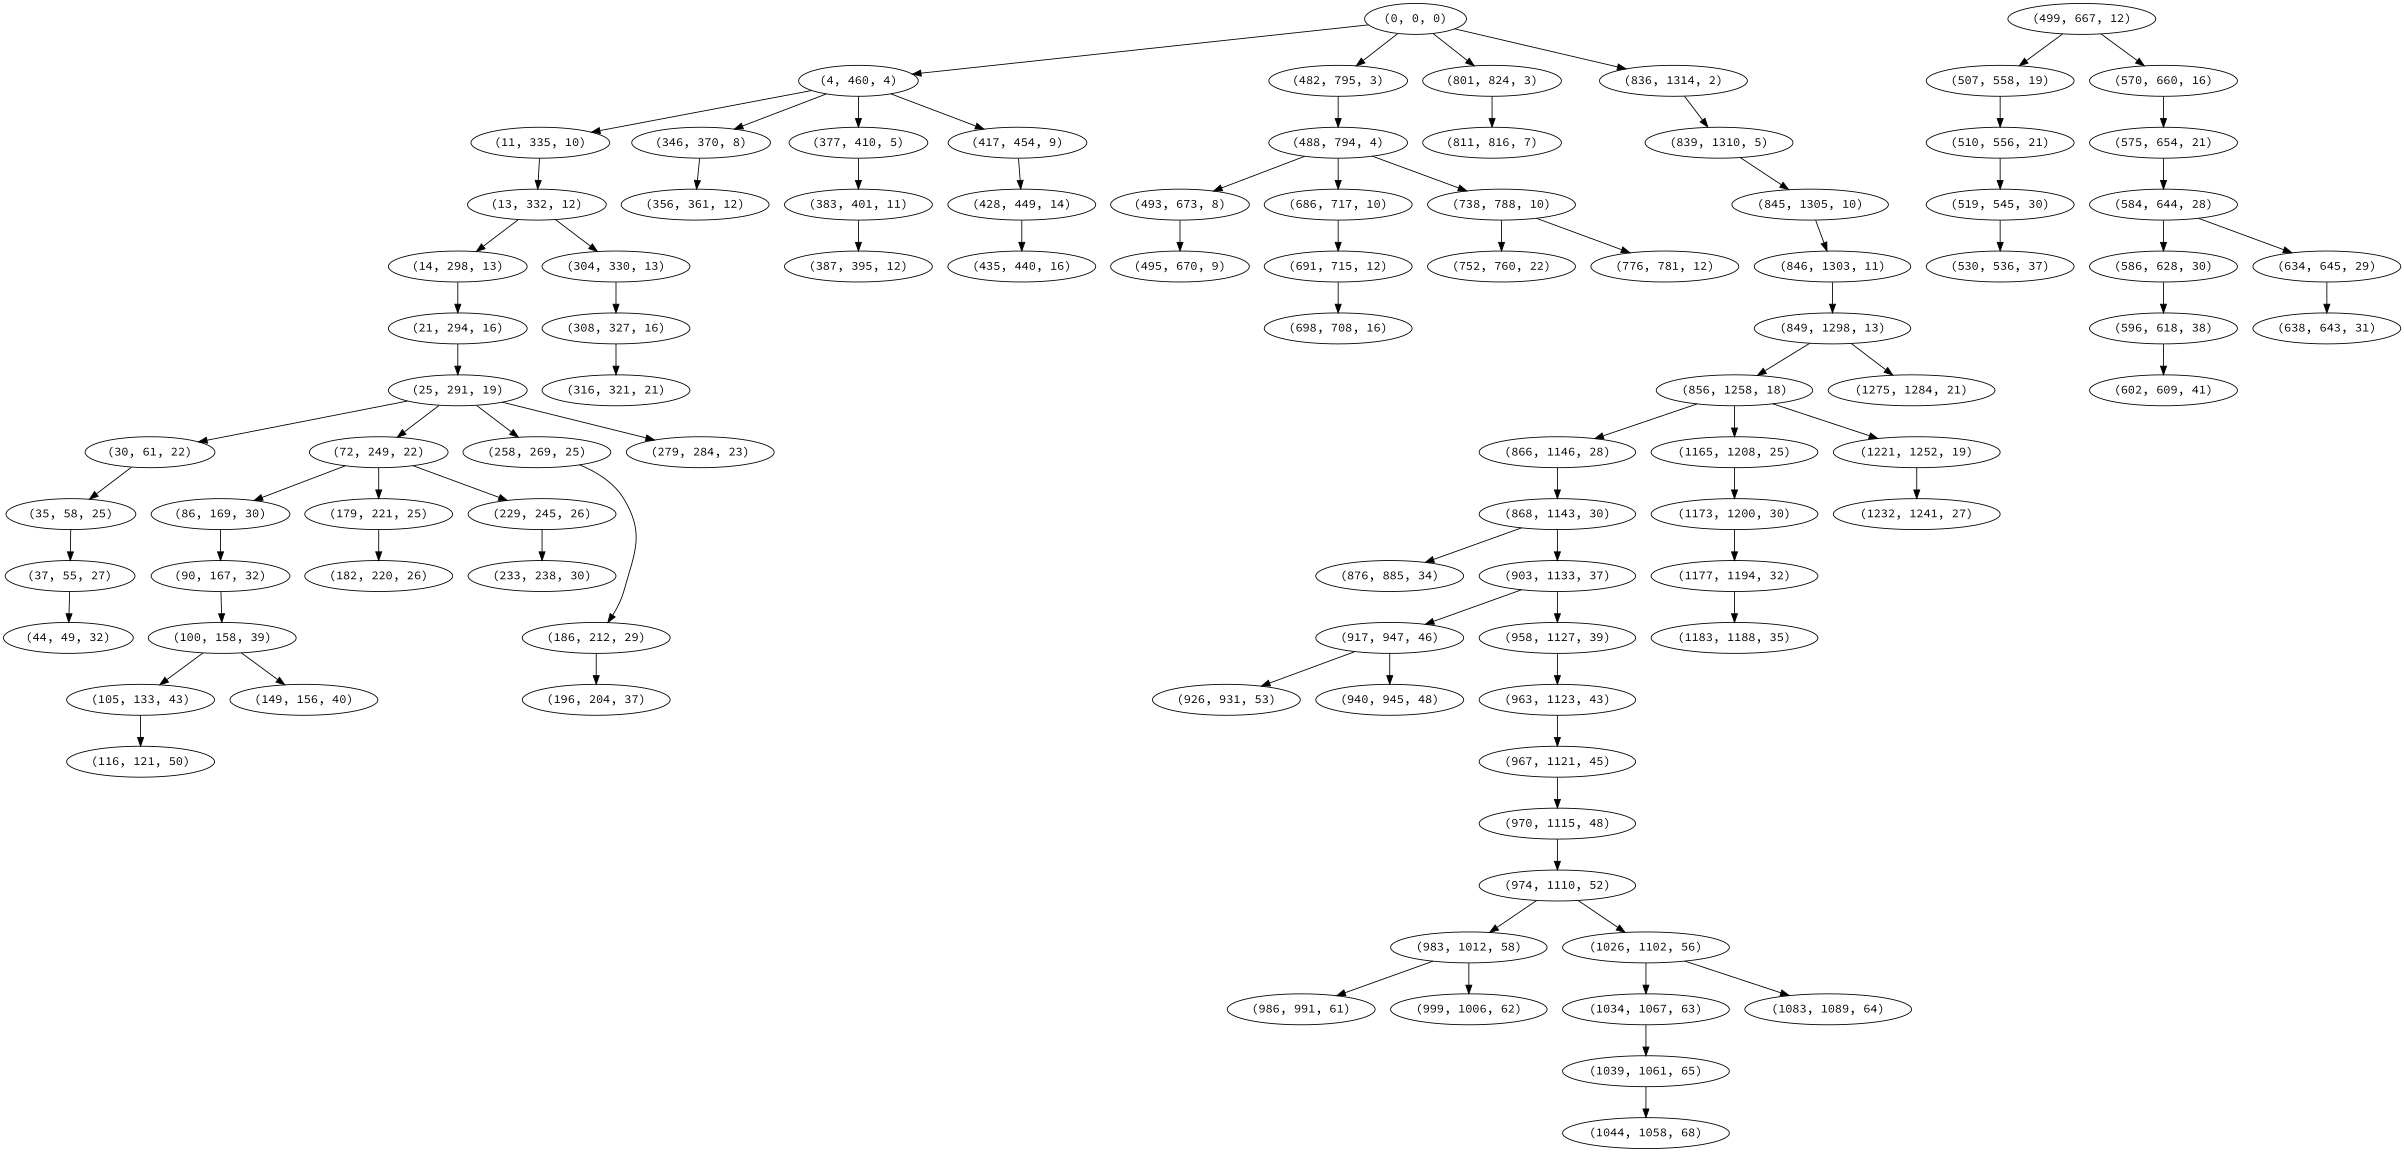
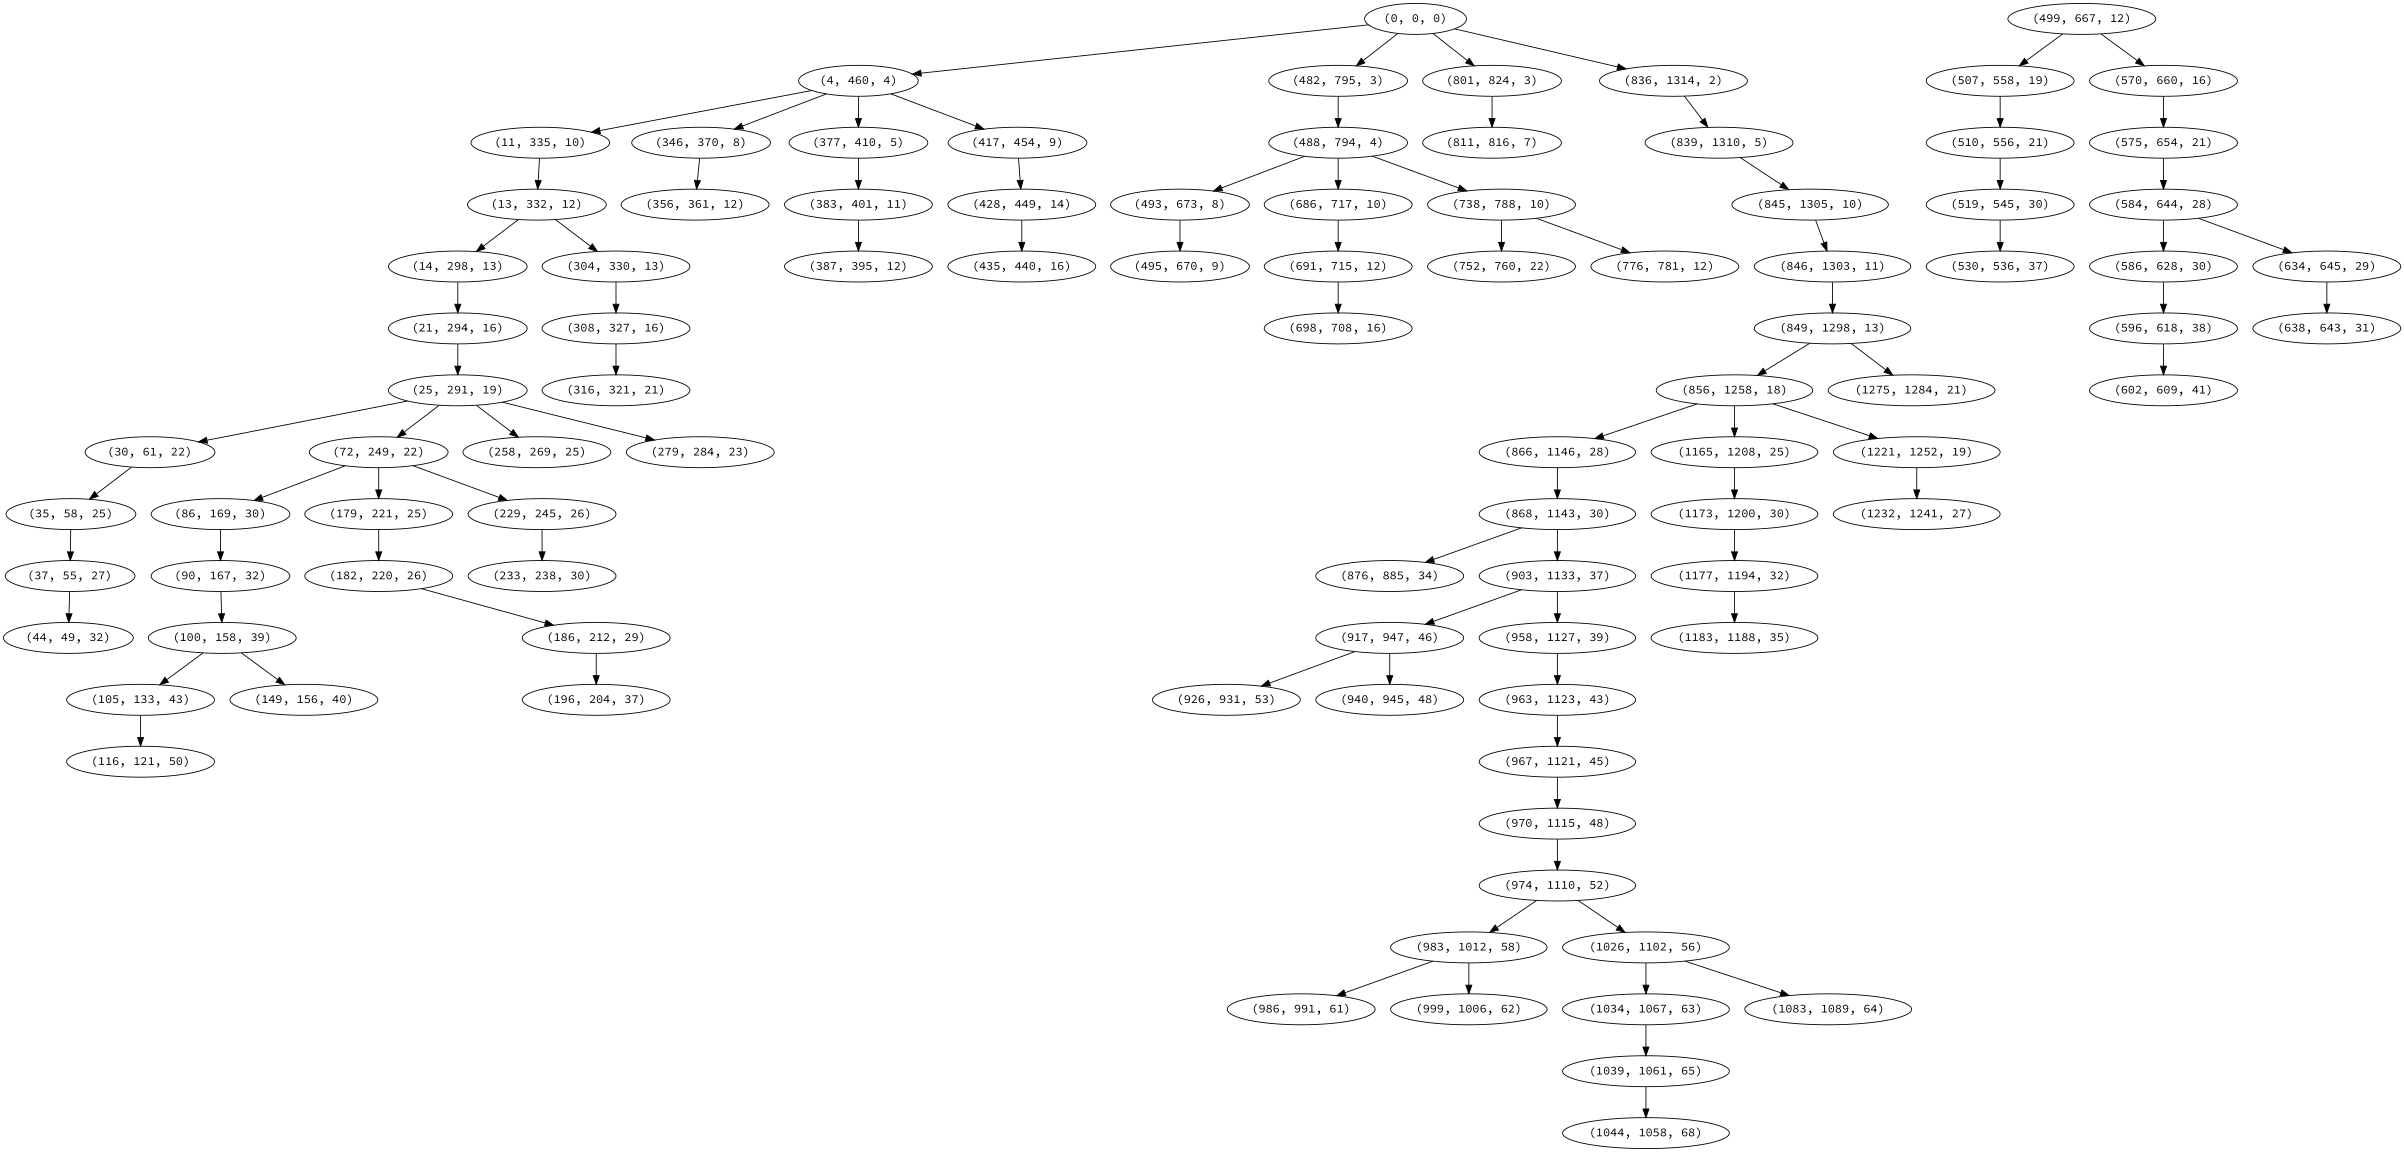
  digraph {
    fontname="Source Code Pro"
    node [fontname="Source Code Pro"]
    edge [fontname="Source Code Pro"]
    "(0, 0, 0)"
    "(4, 460, 4)"
    "(482, 795, 3)"
    "(801, 824, 3)"
    "(836, 1314, 2)"
    "(11, 335, 10)"
    "(346, 370, 8)"
    "(377, 410, 5)"
    "(417, 454, 9)"
    "(488, 794, 4)"
    "(811, 816, 7)"
    "(839, 1310, 5)"
    "(13, 332, 12)"
    "(356, 361, 12)"
    "(383, 401, 11)"
    "(428, 449, 14)"
    "(14, 298, 13)"
    "(304, 330, 13)"
    "(21, 294, 16)"
    "(308, 327, 16)"
    "(25, 291, 19)"
    "(30, 61, 22)"
    "(72, 249, 22)"
    "(258, 269, 25)"
    "(279, 284, 23)"
    "(35, 58, 25)"
    "(86, 169, 30)"
    "(179, 221, 25)"
    "(229, 245, 26)"
    "(37, 55, 27)"
    "(44, 49, 32)"
    "(90, 167, 32)"
    "(182, 220, 26)"
    "(233, 238, 30)"
    "(100, 158, 39)"
    "(105, 133, 43)"
    "(149, 156, 40)"
    "(116, 121, 50)"
    "(186, 212, 29)"
    "(196, 204, 37)"
    "(316, 321, 21)"
    "(387, 395, 12)"
    "(435, 440, 16)"
    "(493, 673, 8)"
    "(686, 717, 10)"
    "(738, 788, 10)"
    "(495, 670, 9)"
    "(691, 715, 12)"
    "(752, 760, 22)"
    "(776, 781, 12)"
    "(499, 667, 12)"
    "(507, 558, 19)"
    "(570, 660, 16)"
    "(510, 556, 21)"
    "(575, 654, 21)"
    "(519, 545, 30)"
    "(530, 536, 37)"
    n58 [label="(584, 644, 28)"]
    "(586, 628, 30)"
    "(634, 645, 29)"
    "(596, 618, 38)"
    "(638, 643, 31)"
    "(602, 609, 41)"
    "(698, 708, 16)"
    "(845, 1305, 10)"
    "(846, 1303, 11)"
    "(849, 1298, 13)"
    "(856, 1258, 18)"
    "(1275, 1284, 21)"
    "(866, 1146, 28)"
    "(1165, 1208, 25)"
    "(1221, 1252, 19)"
    "(868, 1143, 30)"
    "(1173, 1200, 30)"
    "(1232, 1241, 27)"
    "(876, 885, 34)"
    "(903, 1133, 37)"
    "(917, 947, 46)"
    "(958, 1127, 39)"
    "(926, 931, 53)"
    "(940, 945, 48)"
    "(963, 1123, 43)"
    "(967, 1121, 45)"
    "(970, 1115, 48)"
    "(974, 1110, 52)"
    "(983, 1012, 58)"
    "(1026, 1102, 56)"
    "(986, 991, 61)"
    "(999, 1006, 62)"
    "(1034, 1067, 63)"
    "(1083, 1089, 64)"
    "(1039, 1061, 65)"
    "(1044, 1058, 68)"
    "(1177, 1194, 32)"
    "(1183, 1188, 35)"
    "(0, 0, 0)" -> "(4, 460, 4)"
    "(0, 0, 0)" -> "(482, 795, 3)"
    "(0, 0, 0)" -> "(801, 824, 3)"
    "(0, 0, 0)" -> "(836, 1314, 2)"
    "(4, 460, 4)" -> "(11, 335, 10)"
    "(4, 460, 4)" -> "(346, 370, 8)"
    "(4, 460, 4)" -> "(377, 410, 5)"
    "(4, 460, 4)" -> "(417, 454, 9)"
    "(482, 795, 3)" -> "(488, 794, 4)"
    "(801, 824, 3)" -> "(811, 816, 7)"
    "(836, 1314, 2)" -> "(839, 1310, 5)"
    "(11, 335, 10)" -> "(13, 332, 12)"
    "(346, 370, 8)" -> "(356, 361, 12)"
    "(377, 410, 5)" -> "(383, 401, 11)"
    "(417, 454, 9)" -> "(428, 449, 14)"
    "(488, 794, 4)" -> "(493, 673, 8)"
    "(488, 794, 4)" -> "(686, 717, 10)"
    "(488, 794, 4)" -> "(738, 788, 10)"
    "(839, 1310, 5)" -> "(845, 1305, 10)"
    "(13, 332, 12)" -> "(14, 298, 13)"
    "(13, 332, 12)" -> "(304, 330, 13)"
    "(383, 401, 11)" -> "(387, 395, 12)"
    "(428, 449, 14)" -> "(435, 440, 16)"
    "(14, 298, 13)" -> "(21, 294, 16)"
    "(304, 330, 13)" -> "(308, 327, 16)"
    "(21, 294, 16)" -> "(25, 291, 19)"
    "(308, 327, 16)" -> "(316, 321, 21)"
    "(25, 291, 19)" -> "(30, 61, 22)"
    "(25, 291, 19)" -> "(72, 249, 22)"
    "(25, 291, 19)" -> "(258, 269, 25)"
    "(25, 291, 19)" -> "(279, 284, 23)"
    "(30, 61, 22)" -> "(35, 58, 25)"
    "(72, 249, 22)" -> "(86, 169, 30)"
    "(72, 249, 22)" -> "(179, 221, 25)"
    "(72, 249, 22)" -> "(229, 245, 26)"
    "(35, 58, 25)" -> "(37, 55, 27)"
    "(86, 169, 30)" -> "(90, 167, 32)"
    "(179, 221, 25)" -> "(182, 220, 26)"
    "(229, 245, 26)" -> "(233, 238, 30)"
    "(37, 55, 27)" -> "(44, 49, 32)"
    "(90, 167, 32)" -> "(100, 158, 39)"
-   "(258, 269, 25)" -> "(186, 212, 29)"
+   "(182, 220, 26)" -> "(186, 212, 29)"
    "(100, 158, 39)" -> "(105, 133, 43)"
    "(100, 158, 39)" -> "(149, 156, 40)"
    "(105, 133, 43)" -> "(116, 121, 50)"
    "(186, 212, 29)" -> "(196, 204, 37)"
    "(493, 673, 8)" -> "(495, 670, 9)"
    "(686, 717, 10)" -> "(691, 715, 12)"
    "(738, 788, 10)" -> "(752, 760, 22)"
    "(738, 788, 10)" -> "(776, 781, 12)"
    "(691, 715, 12)" -> "(698, 708, 16)"
    "(499, 667, 12)" -> "(507, 558, 19)"
    "(499, 667, 12)" -> "(570, 660, 16)"
    "(507, 558, 19)" -> "(510, 556, 21)"
    "(570, 660, 16)" -> "(575, 654, 21)"
    "(510, 556, 21)" -> "(519, 545, 30)"
    "(575, 654, 21)" -> n58
    "(519, 545, 30)" -> "(530, 536, 37)"
    n58 -> "(586, 628, 30)"
    n58 -> "(634, 645, 29)"
    "(586, 628, 30)" -> "(596, 618, 38)"
    "(634, 645, 29)" -> "(638, 643, 31)"
    "(596, 618, 38)" -> "(602, 609, 41)"
    "(845, 1305, 10)" -> "(846, 1303, 11)"
    "(846, 1303, 11)" -> "(849, 1298, 13)"
    "(849, 1298, 13)" -> "(856, 1258, 18)"
    "(849, 1298, 13)" -> "(1275, 1284, 21)"
    "(856, 1258, 18)" -> "(866, 1146, 28)"
    "(856, 1258, 18)" -> "(1165, 1208, 25)"
    "(856, 1258, 18)" -> "(1221, 1252, 19)"
    "(866, 1146, 28)" -> "(868, 1143, 30)"
    "(1165, 1208, 25)" -> "(1173, 1200, 30)"
    "(1221, 1252, 19)" -> "(1232, 1241, 27)"
    "(868, 1143, 30)" -> "(876, 885, 34)"
    "(868, 1143, 30)" -> "(903, 1133, 37)"
    "(1173, 1200, 30)" -> "(1177, 1194, 32)"
    "(903, 1133, 37)" -> "(917, 947, 46)"
    "(903, 1133, 37)" -> "(958, 1127, 39)"
    "(917, 947, 46)" -> "(926, 931, 53)"
    "(917, 947, 46)" -> "(940, 945, 48)"
    "(958, 1127, 39)" -> "(963, 1123, 43)"
    "(963, 1123, 43)" -> "(967, 1121, 45)"
    "(967, 1121, 45)" -> "(970, 1115, 48)"
    "(970, 1115, 48)" -> "(974, 1110, 52)"
    "(974, 1110, 52)" -> "(983, 1012, 58)"
    "(974, 1110, 52)" -> "(1026, 1102, 56)"
    "(983, 1012, 58)" -> "(986, 991, 61)"
    "(983, 1012, 58)" -> "(999, 1006, 62)"
    "(1026, 1102, 56)" -> "(1034, 1067, 63)"
    "(1026, 1102, 56)" -> "(1083, 1089, 64)"
    "(1034, 1067, 63)" -> "(1039, 1061, 65)"
    "(1039, 1061, 65)" -> "(1044, 1058, 68)"
    "(1177, 1194, 32)" -> "(1183, 1188, 35)"
  }
